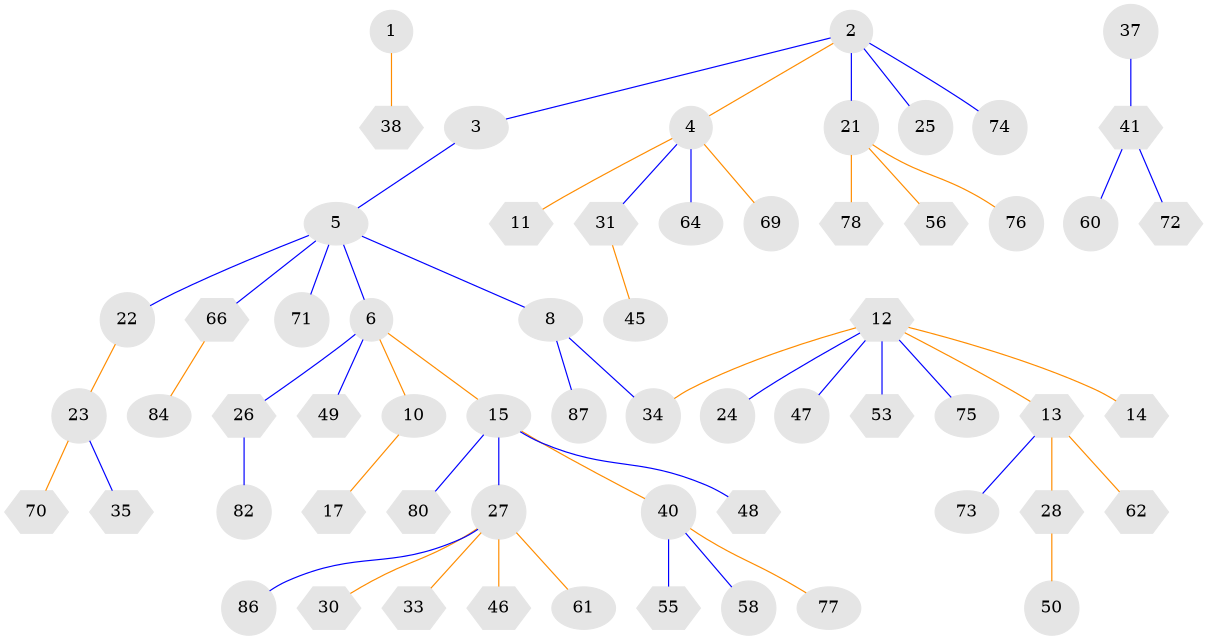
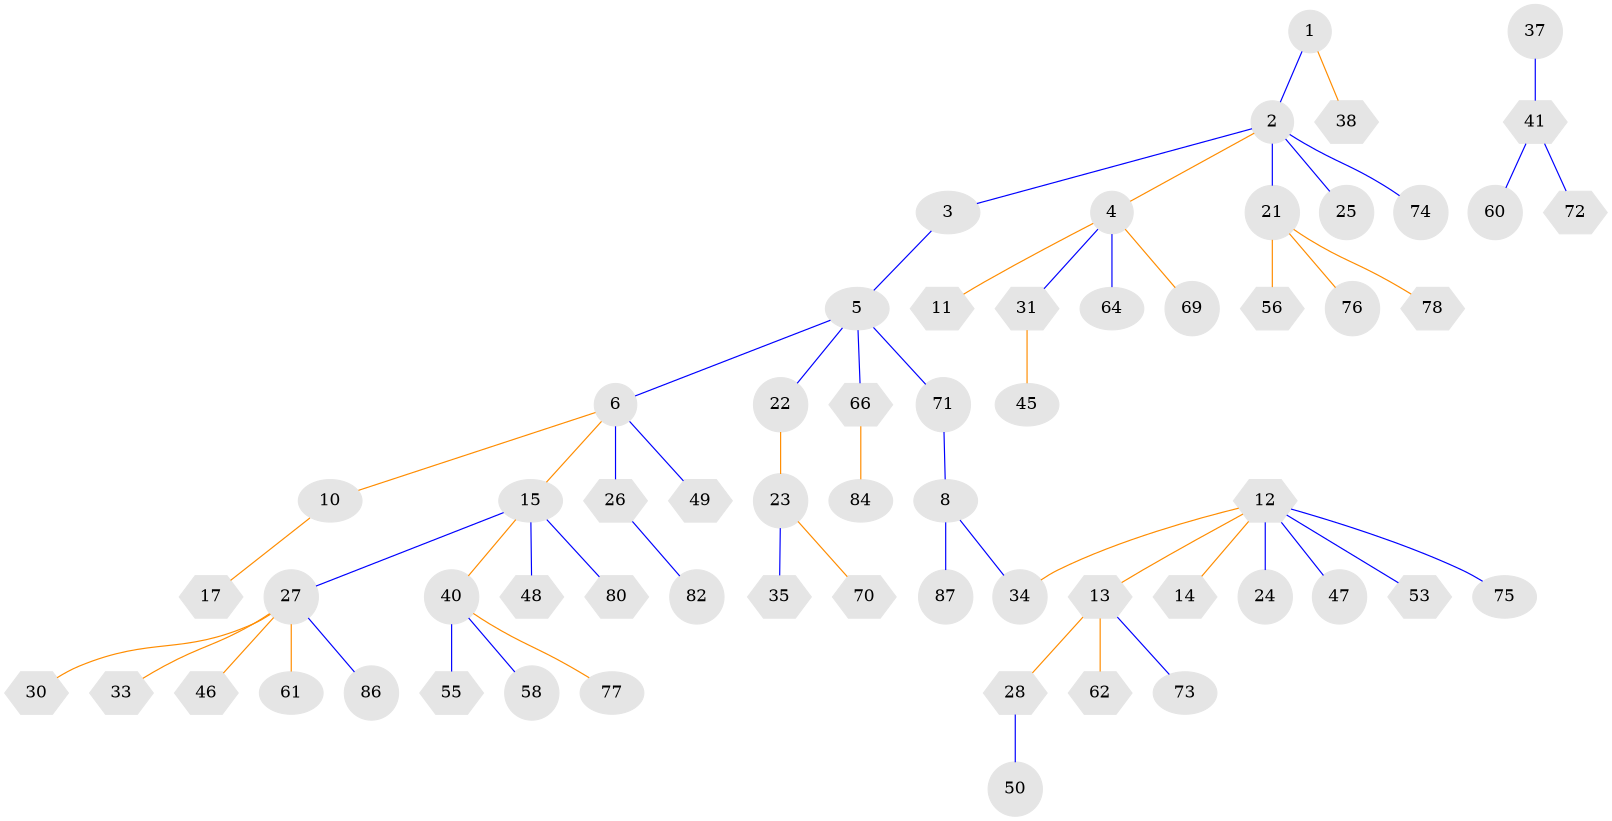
  graph {
    node [color=gray90 shape=hexagon style=filled]
    edge [color=blue]
    1 [shape=circle super="+85"]
    2 [shape=circle super="+16"]
    38 [super="+57"]
    3 [shape=ellipse]
    4 [shape=circle super="+9"]
    21 [shape=circle super="+39"]
    25 [shape=circle]
    74 [shape=circle]
    5 [shape=ellipse super="+18"]
    11 [super="+36"]
    31 [super="+32"]
    64 [shape=ellipse]
    69 [shape=circle]
    56
    76 [shape=circle]
    78
    6 [shape=circle super="+7"]
    8 [shape=ellipse super="+63"]
    22 [shape=circle super="+83"]
    66 [super="+67"]
    71 [shape=circle]
    45 [shape=ellipse]
    10 [shape=ellipse]
    15 [shape=ellipse super="+20"]
    26 [super="+42"]
    49
    87 [shape=circle]
    34 [shape=circle super="+65"]
    23 [shape=circle super="+59"]
    84 [shape=ellipse]
    17
    27 [shape=circle super="+29"]
    40 [shape=circle super="+51"]
    48
    80
    82 [shape=circle]
    12 [super="+44"]
    13 [super="+19"]
    14
    24 [shape=circle]
    47 [shape=circle]
    53 [super="+79"]
    75 [shape=ellipse]
    28 [super="+43"]
    62
    73 [shape=ellipse]
    50 [shape=circle super="+52"]
    30
    33
    46
    61 [shape=ellipse]
    86 [shape=circle]
    55
    58 [shape=circle]
    77 [shape=ellipse]
    35
    70
    37 [shape=circle]
    41 [super="+54"]
    60 [shape=circle]
    72 [super="+81"]
+   1 -- 2
    1 -- 38 [color=darkorange]
    2 -- 3
    2 -- 4 [color=darkorange]
    2 -- 21
    2 -- 25
    2 -- 74
    3 -- 5
    4 -- 11 [color=darkorange]
    4 -- 31
    4 -- 64
    4 -- 69 [color=darkorange]
    21 -- 56 [color=darkorange]
    21 -- 76 [color=darkorange]
    21 -- 78 [color=darkorange]
    5 -- 6
-   5 -- 8
+   71 -- 8
    5 -- 22
    5 -- 66
    5 -- 71
    31 -- 45 [color=darkorange]
    6 -- 10 [color=darkorange]
    6 -- 15 [color=darkorange]
    6 -- 26
    6 -- 49
    8 -- 87
    8 -- 34
    22 -- 23 [color=darkorange]
    66 -- 84 [color=darkorange]
    10 -- 17 [color=darkorange]
    15 -- 27
    15 -- 40 [color=darkorange]
    15 -- 48
    15 -- 80
    26 -- 82
    23 -- 35
    23 -- 70 [color=darkorange]
    27 -- 30 [color=darkorange]
    27 -- 33 [color=darkorange]
    27 -- 46 [color=darkorange]
    27 -- 61 [color=darkorange]
    27 -- 86
    40 -- 55
    40 -- 58
    40 -- 77 [color=darkorange]
    12 -- 34 [color=darkorange]
    12 -- 13 [color=darkorange]
    12 -- 14 [color=darkorange]
    12 -- 24
    12 -- 47
    12 -- 53
    12 -- 75
    13 -- 28 [color=darkorange]
    13 -- 62 [color=darkorange]
    13 -- 73
-   28 -- 50 [color=darkorange]
+   28 -- 50
    37 -- 41
    41 -- 60
    41 -- 72
  }
